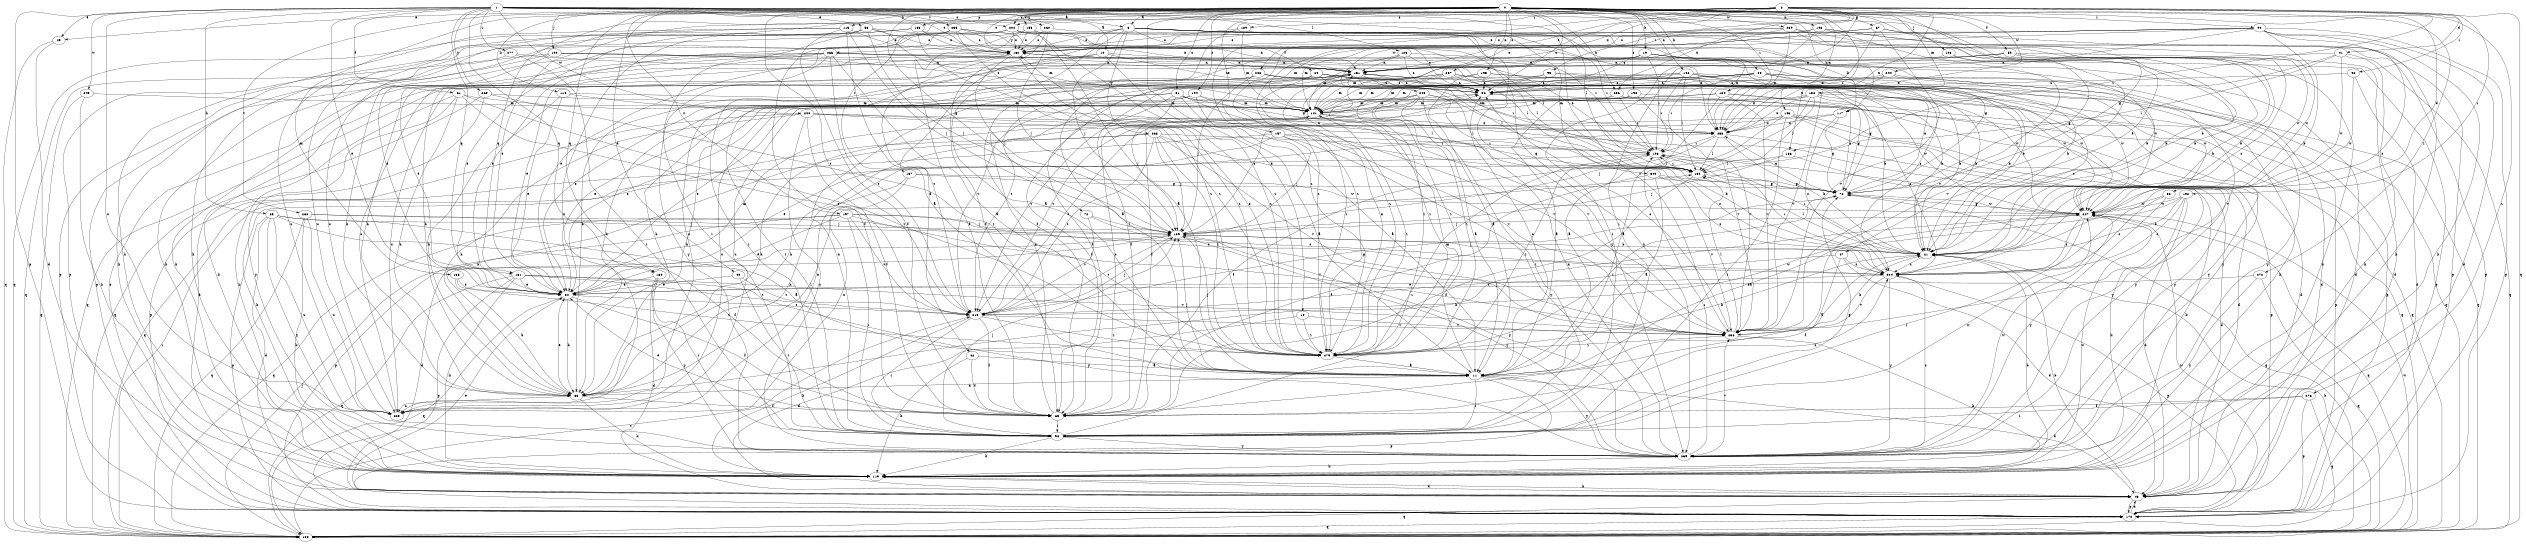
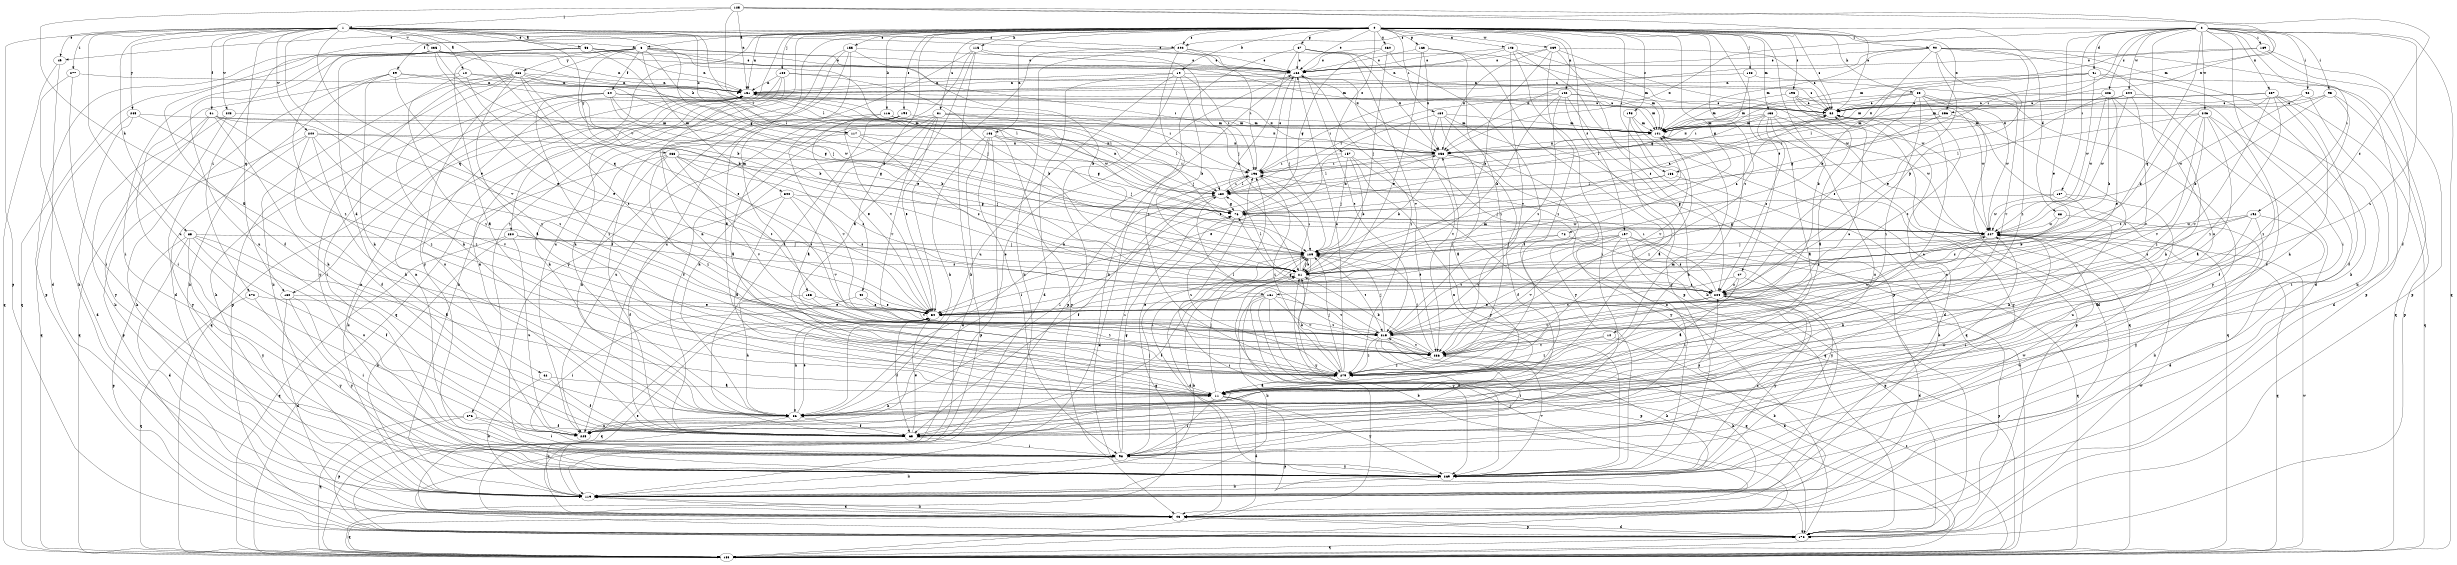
  strict digraph {
    0
    3
    14
    19
    31
    32
    38
    40
    47
    49
    59
    67
    72
    83
    90
    100
    108
    115
    116
    135
    138
    142
    143
    148
    151
    155
    157
    162
    163
    180
    184
    186
    194
    195
    197
    198
    202
    215
    230
    239
    256
    260
    272
    276
    117
    258
    11
    42
    64
    109
    n51 [label=340]
    193
    266
    268
    269
    236
    279
    43
    21
    172
    225
    141
    54
    86
    65
    183
    204
    247
    98
    119
    76
    130
    1
    10
    53
    61
    85
    125
    181
    235
    240
    243
    265
    277
    2
    41
    92
    95
    187
    189
    192
    203
    244
    246
    257
    0 -> 3 [label=a]
    0 -> 14 [label=b]
    0 -> 19 [label=b]
    0 -> 31 [label=c]
    0 -> 32 [label=c]
    0 -> 38 [label=d]
    0 -> 40 [label=d]
    0 -> 47 [label=e]
    0 -> 49 [label=e]
    0 -> 59 [label=f]
    0 -> 67 [label=g]
    0 -> 72 [label=g]
    0 -> 83 [label=h]
    0 -> 90 [label=i]
    0 -> 100 [label=j]
    0 -> 108 [label=j]
    0 -> 115 [label=k]
    0 -> 116 [label=k]
    0 -> 135 [label=m]
    0 -> 138 [label=m]
    0 -> 142 [label=n]
    0 -> 143 [label=n]
    0 -> 148 [label=n]
    0 -> 151 [label=n]
    0 -> 155 [label=o]
    0 -> 157 [label=o]
    0 -> 162 [label=o]
    0 -> 163 [label=p]
    0 -> 180 [label=q]
    0 -> 184 [label=r]
    0 -> 186 [label=r]
    0 -> 194 [label=s]
    0 -> 195 [label=s]
    0 -> 197 [label=s]
    0 -> 198 [label=s]
    0 -> 202 [label=s]
    0 -> 215 [label=t]
    0 -> 230 [label=v]
    0 -> 239 [label=w]
    0 -> 256 [label=x]
    0 -> 260 [label=y]
    0 -> 272 [label=z]
    0 -> 276 [label=z]
    3 -> 162 [label=o]
    3 -> 117 [label=k]
    3 -> 258 [label=x]
    3 -> 11 [label=a]
    3 -> 42 [label=d]
    3 -> 64 [label=f]
    3 -> 109 [label=j]
    3 -> n51 [label=m]
    3 -> 193 [label=r]
    3 -> 266 [label=y]
    3 -> 268 [label=y]
    3 -> 269 [label=y]
    14 -> 236 [label=v]
    14 -> 279 [label=z]
    14 -> 43 [label=d]
    19 -> 151 [label=n]
    19 -> 193 [label=r]
    19 -> 43 [label=d]
    19 -> 21 [label=b]
    19 -> 172 [label=p]
    19 -> 225 [label=u]
    19 -> 141 [label=m]
    31 -> 258 [label=x]
    31 -> 11 [label=a]
    31 -> 109 [label=j]
    31 -> 236 [label=v]
    31 -> 141 [label=m]
    31 -> 54 [label=e]
    31 -> 86 [label=h]
    31 -> 65 [label=f]
    32 -> 141 [label=m]
    32 -> 183 [label=q]
    38 -> 269 [label=y]
    38 -> 204 [label=s]
    38 -> 247 [label=w]
    40 -> 215 [label=t]
    40 -> 54 [label=e]
    40 -> 98 [label=i]
    47 -> 215 [label=t]
    47 -> 11 [label=a]
    47 -> 43 [label=d]
    47 -> 204 [label=s]
    49 -> 43 [label=d]
    49 -> 183 [label=q]
    59 -> 151 [label=n]
    59 -> 279 [label=z]
    59 -> 43 [label=d]
    59 -> 21 [label=b]
    59 -> 86 [label=h]
    59 -> 119 [label=k]
    67 -> 162 [label=o]
    67 -> 258 [label=x]
    67 -> 236 [label=v]
    67 -> 21 [label=b]
    67 -> 141 [label=m]
    67 -> 119 [label=k]
    72 -> 215 [label=t]
    72 -> 109 [label=j]
    72 -> 269 [label=y]
    83 -> 32 [label=c]
    83 -> 215 [label=t]
    83 -> 193 [label=r]
    83 -> 269 [label=y]
    83 -> 279 [label=z]
    83 -> 43 [label=d]
    83 -> 141 [label=m]
    83 -> 204 [label=s]
    83 -> 247 [label=w]
    90 -> 162 [label=o]
    90 -> 258 [label=x]
    90 -> 279 [label=z]
    90 -> 43 [label=d]
    90 -> 21 [label=b]
    90 -> 172 [label=p]
    90 -> 141 [label=m]
    90 -> 54 [label=e]
    90 -> 204 [label=s]
    90 -> 119 [label=k]
    100 -> 32 [label=c]
    100 -> 151 [label=n]
    100 -> 21 [label=b]
    100 -> 86 [label=h]
    100 -> 183 [label=q]
    100 -> 119 [label=k]
    108 -> 151 [label=n]
    108 -> 236 [label=v]
    108 -> 76 [label=g]
    115 -> 162 [label=o]
    115 -> 11 [label=a]
    115 -> 109 [label=j]
    115 -> 225 [label=u]
    115 -> 65 [label=f]
    115 -> 119 [label=k]
    116 -> 141 [label=m]
    116 -> 54 [label=e]
    116 -> 86 [label=h]
    116 -> 130 [label=l]
    135 -> 279 [label=z]
    135 -> 54 [label=e]
    135 -> 86 [label=h]
    138 -> 258 [label=x]
    138 -> 11 [label=a]
    138 -> 172 [label=p]
    138 -> 225 [label=u]
    138 -> 141 [label=m]
    138 -> 204 [label=s]
    138 -> 247 [label=w]
    138 -> 130 [label=l]
    142 -> 32 [label=c]
    142 -> 215 [label=t]
    142 -> 193 [label=r]
    142 -> 269 [label=y]
    142 -> 21 [label=b]
    142 -> 141 [label=m]
    142 -> 119 [label=k]
    142 -> 130 [label=l]
    143 -> 258 [label=x]
    143 -> 109 [label=j]
    143 -> 269 [label=y]
    143 -> 43 [label=d]
    143 -> 172 [label=p]
    143 -> 86 [label=h]
    143 -> 98 [label=i]
    148 -> 151 [label=n]
    148 -> 162 [label=o]
    148 -> 236 [label=v]
    148 -> 172 [label=p]
    148 -> 247 [label=w]
    148 -> 98 [label=i]
    151 -> 32 [label=c]
    151 -> 193 [label=r]
    151 -> 225 [label=u]
    151 -> 183 [label=q]
    151 -> 247 [label=w]
    151 -> 130 [label=l]
    155 -> 162 [label=o]
    155 -> 11 [label=a]
    155 -> 269 [label=y]
    155 -> 21 [label=b]
    155 -> 225 [label=u]
    155 -> 65 [label=f]
    157 -> 109 [label=j]
    157 -> 193 [label=r]
    157 -> 269 [label=y]
    157 -> 21 [label=b]
    157 -> 54 [label=e]
    157 -> 183 [label=q]
    162 -> 151 [label=n]
    162 -> 215 [label=t]
    162 -> 109 [label=j]
    162 -> 279 [label=z]
    162 -> 86 [label=h]
    163 -> 162 [label=o]
    163 -> 258 [label=x]
    163 -> 279 [label=z]
    163 -> 172 [label=p]
    163 -> 54 [label=e]
    180 -> 269 [label=y]
    180 -> 43 [label=d]
    180 -> 54 [label=e]
    180 -> 98 [label=i]
    184 -> 11 [label=a]
    184 -> 269 [label=y]
    184 -> 236 [label=v]
    184 -> 141 [label=m]
    184 -> 54 [label=e]
    184 -> 183 [label=q]
    186 -> 109 [label=j]
    186 -> 119 [label=k]
    186 -> 130 [label=l]
    194 -> 11 [label=a]
    194 -> 236 [label=v]
    194 -> 225 [label=u]
    194 -> 141 [label=m]
-   194 -> 54 [label=e]
+   194 -> 54 [label=v]
    195 -> 32 [label=c]
    195 -> 11 [label=a]
    195 -> 141 [label=m]
    195 -> 183 [label=q]
    195 -> 247 [label=w]
    197 -> 215 [label=t]
    197 -> 109 [label=j]
    197 -> 236 [label=v]
    197 -> 172 [label=p]
    197 -> 54 [label=e]
    197 -> 183 [label=q]
    197 -> 204 [label=s]
    197 -> 98 [label=i]
    198 -> 11 [label=a]
    198 -> 236 [label=v]
    198 -> 43 [label=d]
    198 -> 141 [label=m]
    202 -> 32 [label=c]
    202 -> 162 [label=o]
    202 -> 193 [label=r]
    202 -> 279 [label=z]
    202 -> 54 [label=e]
    202 -> 119 [label=k]
    215 -> 109 [label=j]
    215 -> 236 [label=v]
    215 -> 279 [label=z]
    215 -> 65 [label=f]
    215 -> 247 [label=w]
    215 -> 98 [label=i]
    215 -> 119 [label=k]
    215 -> 76 [label=g]
    230 -> 109 [label=j]
    230 -> 225 [label=u]
    230 -> 183 [label=q]
    230 -> 204 [label=s]
    230 -> 119 [label=k]
    239 -> 32 [label=c]
    239 -> 162 [label=o]
    239 -> 258 [label=x]
    239 -> 279 [label=z]
    239 -> 21 [label=b]
    239 -> 204 [label=s]
    239 -> 247 [label=w]
    256 -> 215 [label=t]
    256 -> 193 [label=r]
    256 -> 141 [label=m]
    256 -> 76 [label=g]
    260 -> 162 [label=o]
    260 -> 109 [label=j]
    260 -> 65 [label=f]
    260 -> 76 [label=g]
    272 -> 269 [label=y]
    272 -> 54 [label=e]
    272 -> 183 [label=q]
    276 -> 172 [label=p]
    276 -> 65 [label=f]
    276 -> 183 [label=q]
    276 -> 98 [label=i]
    117 -> 215 [label=t]
    117 -> 258 [label=x]
    117 -> 204 [label=s]
    117 -> 76 [label=g]
    258 -> 193 [label=r]
    258 -> 269 [label=y]
    258 -> 21 [label=b]
    258 -> 65 [label=f]
    258 -> 130 [label=l]
    11 -> 32 [label=c]
    11 -> 109 [label=j]
    11 -> 269 [label=y]
    11 -> 43 [label=d]
    11 -> 172 [label=p]
    11 -> 141 [label=m]
    11 -> 86 [label=h]
    11 -> 98 [label=i]
    42 -> 11 [label=a]
    42 -> 65 [label=f]
    42 -> 119 [label=k]
    64 -> 32 [label=c]
    64 -> 258 [label=x]
    64 -> 279 [label=z]
    64 -> 21 [label=b]
    64 -> 98 [label=i]
    64 -> 119 [label=k]
    64 -> 76 [label=g]
    109 -> 32 [label=c]
    109 -> 215 [label=t]
    109 -> 269 [label=y]
    109 -> 43 [label=d]
    109 -> 21 [label=b]
    n51 -> 11 [label=a]
    n51 -> 236 [label=v]
    n51 -> 65 [label=f]
    n51 -> 204 [label=s]
    n51 -> 76 [label=g]
    193 -> 162 [label=o]
    193 -> 279 [label=z]
    193 -> 43 [label=d]
    193 -> 130 [label=l]
    266 -> 151 [label=n]
    266 -> 215 [label=t]
    266 -> 11 [label=a]
    266 -> 269 [label=y]
    266 -> 172 [label=p]
    266 -> 54 [label=e]
    266 -> 86 [label=h]
    266 -> 247 [label=w]
    266 -> 119 [label=k]
    266 -> 130 [label=l]
    268 -> 215 [label=t]
    268 -> 109 [label=j]
    268 -> 193 [label=r]
    268 -> 236 [label=v]
    268 -> 279 [label=z]
    268 -> 86 [label=h]
    268 -> 204 [label=s]
    268 -> 119 [label=k]
    269 -> 151 [label=n]
    269 -> 193 [label=r]
    269 -> 236 [label=v]
    269 -> 204 [label=s]
    269 -> 247 [label=w]
    269 -> 119 [label=k]
    236 -> 32 [label=c]
    236 -> 109 [label=j]
    236 -> 279 [label=z]
    236 -> 21 [label=b]
    236 -> 119 [label=k]
    236 -> 130 [label=l]
    279 -> 151 [label=n]
    279 -> 162 [label=o]
    279 -> 11 [label=a]
    279 -> 109 [label=j]
    279 -> 21 [label=b]
    43 -> 21 [label=b]
    43 -> 172 [label=p]
    43 -> 54 [label=e]
    43 -> 183 [label=q]
    43 -> 119 [label=k]
    21 -> 109 [label=j]
    21 -> 193 [label=r]
    21 -> 65 [label=f]
    21 -> 204 [label=s]
    21 -> 130 [label=l]
    172 -> 162 [label=o]
    172 -> 43 [label=d]
    172 -> 183 [label=q]
    172 -> 247 [label=w]
    225 -> 162 [label=o]
    225 -> 258 [label=x]
    141 -> 258 [label=x]
    141 -> 269 [label=y]
    141 -> 279 [label=z]
    141 -> 86 [label=h]
    54 -> 215 [label=t]
    54 -> 141 [label=m]
    54 -> 86 [label=h]
    54 -> 65 [label=f]
    54 -> 183 [label=q]
    86 -> 225 [label=u]
    86 -> 54 [label=e]
    86 -> 65 [label=f]
    86 -> 119 [label=k]
    86 -> 130 [label=l]
    65 -> 32 [label=c]
    65 -> 151 [label=n]
    65 -> 54 [label=e]
    65 -> 204 [label=s]
    65 -> 98 [label=i]
    183 -> 215 [label=t]
    183 -> 109 [label=j]
    183 -> 193 [label=r]
    183 -> 21 [label=b]
    183 -> 247 [label=w]
    183 -> 76 [label=g]
    204 -> 193 [label=r]
    204 -> 269 [label=y]
    204 -> 236 [label=v]
    204 -> 172 [label=p]
    204 -> 54 [label=e]
    247 -> 109 [label=j]
    247 -> 86 [label=h]
    247 -> 183 [label=q]
    247 -> 204 [label=s]
    247 -> 98 [label=i]
    247 -> 76 [label=g]
    98 -> 151 [label=n]
    98 -> 109 [label=j]
    98 -> 193 [label=r]
    98 -> 269 [label=y]
    98 -> 247 [label=w]
    98 -> 119 [label=k]
    98 -> 76 [label=g]
    119 -> 43 [label=d]
    119 -> 21 [label=b]
    119 -> 247 [label=w]
    76 -> 32 [label=c]
    76 -> 151 [label=n]
    76 -> 258 [label=x]
    76 -> 279 [label=z]
    76 -> 247 [label=w]
    130 -> 193 [label=r]
    130 -> 65 [label=f]
    130 -> 76 [label=g]
    1 -> 3 [label=a]
    1 -> 49 [label=e]
    1 -> 162 [label=o]
    1 -> 180 [label=q]
    1 -> 202 [label=s]
    1 -> 117 [label=k]
    1 -> 236 [label=v]
    1 -> 21 [label=b]
    1 -> 172 [label=p]
    1 -> 225 [label=u]
    1 -> 54 [label=e]
    1 -> 76 [label=g]
    1 -> 130 [label=l]
    1 -> 10 [label=a]
    1 -> 53 [label=e]
    1 -> 61 [label=f]
    1 -> 85 [label=h]
-   1 -> 125 [label=l]
+   125 -> 1 [label=l]
    1 -> 181 [label=q]
    1 -> 235 [label=v]
    1 -> 240 [label=w]
    1 -> 243 [label=w]
    1 -> 265 [label=y]
    1 -> 277 [label=z]
    10 -> 32 [label=c]
    10 -> 151 [label=n]
    10 -> 279 [label=z]
    10 -> 54 [label=e]
    10 -> 98 [label=i]
    53 -> 151 [label=n]
    53 -> 162 [label=o]
    53 -> 109 [label=j]
    53 -> 225 [label=u]
    53 -> 141 [label=m]
    53 -> 183 [label=q]
    53 -> 98 [label=i]
    61 -> 215 [label=t]
    61 -> 269 [label=y]
    61 -> 279 [label=z]
    61 -> 141 [label=m]
    61 -> 86 [label=h]
    61 -> 119 [label=k]
    85 -> 11 [label=a]
    85 -> 109 [label=j]
    85 -> 269 [label=y]
    85 -> 43 [label=d]
    85 -> 172 [label=p]
    85 -> 225 [label=u]
    85 -> 65 [label=f]
    125 -> 32 [label=c]
    125 -> 151 [label=n]
    125 -> 11 [label=a]
    125 -> 141 [label=m]
    125 -> 204 [label=s]
    125 -> 130 [label=l]
    181 -> 215 [label=t]
    181 -> 269 [label=y]
    181 -> 236 [label=v]
    181 -> 172 [label=p]
    181 -> 54 [label=e]
    181 -> 183 [label=q]
    181 -> 119 [label=k]
    235 -> 151 [label=n]
    235 -> 162 [label=o]
    235 -> 279 [label=z]
    235 -> 21 [label=b]
    235 -> 172 [label=p]
    235 -> 54 [label=e]
    235 -> 65 [label=f]
    235 -> 130 [label=l]
    240 -> 258 [label=x]
    240 -> 269 [label=y]
    240 -> 236 [label=v]
    240 -> 172 [label=p]
    240 -> 86 [label=h]
    240 -> 65 [label=f]
    240 -> 76 [label=g]
    243 -> 141 [label=m]
    243 -> 183 [label=q]
    243 -> 119 [label=k]
    265 -> 279 [label=z]
    265 -> 43 [label=d]
    265 -> 141 [label=m]
    265 -> 183 [label=q]
    277 -> 151 [label=n]
    277 -> 98 [label=i]
    277 -> 119 [label=k]
    2 -> 186 [label=r]
    2 -> 202 [label=s]
    2 -> 256 [label=x]
    2 -> 258 [label=x]
    2 -> 279 [label=z]
    2 -> 225 [label=u]
    2 -> 54 [label=e]
    2 -> 183 [label=q]
    2 -> 98 [label=i]
    2 -> 181 [label=q]
    2 -> 41 [label=d]
    2 -> 92 [label=i]
    2 -> 95 [label=i]
    2 -> 187 [label=r]
    2 -> 189 [label=r]
    2 -> 192 [label=r]
    2 -> 203 [label=s]
    2 -> 244 [label=w]
    2 -> 246 [label=w]
    2 -> 257 [label=x]
    41 -> 151 [label=n]
    41 -> 258 [label=x]
    41 -> 183 [label=q]
    41 -> 247 [label=w]
    41 -> 119 [label=k]
    41 -> 130 [label=l]
    92 -> 32 [label=c]
    92 -> 43 [label=d]
    92 -> 247 [label=w]
    95 -> 32 [label=c]
    95 -> 279 [label=z]
    95 -> 21 [label=b]
    95 -> 172 [label=p]
    95 -> 141 [label=m]
    187 -> 225 [label=u]
    187 -> 86 [label=h]
    187 -> 247 [label=w]
    187 -> 76 [label=g]
    189 -> 162 [label=o]
    189 -> 172 [label=p]
    189 -> 141 [label=m]
    189 -> 65 [label=f]
    192 -> 11 [label=a]
    192 -> 43 [label=d]
    192 -> 21 [label=b]
    192 -> 204 [label=s]
    192 -> 247 [label=w]
    192 -> 119 [label=k]
    203 -> 32 [label=c]
    203 -> 109 [label=j]
    203 -> 21 [label=b]
    203 -> 54 [label=e]
    203 -> 86 [label=h]
    203 -> 247 [label=w]
    244 -> 32 [label=c]
    244 -> 258 [label=x]
    244 -> 236 [label=v]
    244 -> 65 [label=f]
    244 -> 247 [label=w]
    246 -> 215 [label=t]
    246 -> 11 [label=a]
    246 -> 236 [label=v]
    246 -> 279 [label=z]
    246 -> 141 [label=m]
    246 -> 65 [label=f]
    246 -> 98 [label=i]
    246 -> 130 [label=l]
    257 -> 32 [label=c]
    257 -> 236 [label=v]
    257 -> 279 [label=z]
    257 -> 21 [label=b]
    257 -> 141 [label=m]
    257 -> 86 [label=h]
    257 -> 65 [label=f]
    257 -> 183 [label=q]
  }
